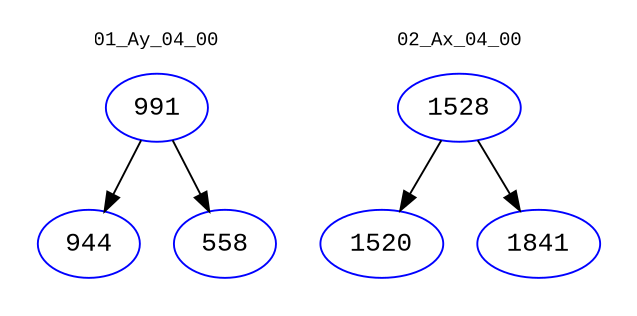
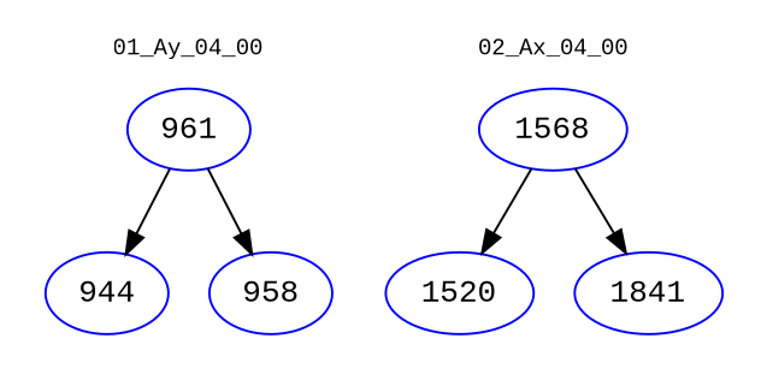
  digraph {
    fontname="Liberation Mono"
    node [color=blue fontname="Liberation Mono"]
    edge [color=black fontname="Liberation Mono"]
-   n1 [label=991]
+   n1 [label=961]
    n2 [label=944]
-   n3 [label=558]
-   n4 [label=1528]
+   n3 [label=958]
+   n4 [label=1568]
    n5 [label=1520]
    n6 [label=1841]
    subgraph cluster_1 {
      color=white
      fontsize=10
      label="01_Ay_04_00"
      n1
      n2
      n3
    }
    subgraph cluster_2 {
      color=white
      fontsize=10
      label="02_Ax_04_00"
      n4
      n5
      n6
    }
    n1 -> n2
    n1 -> n3
    n4 -> n5
    n4 -> n6
  }
